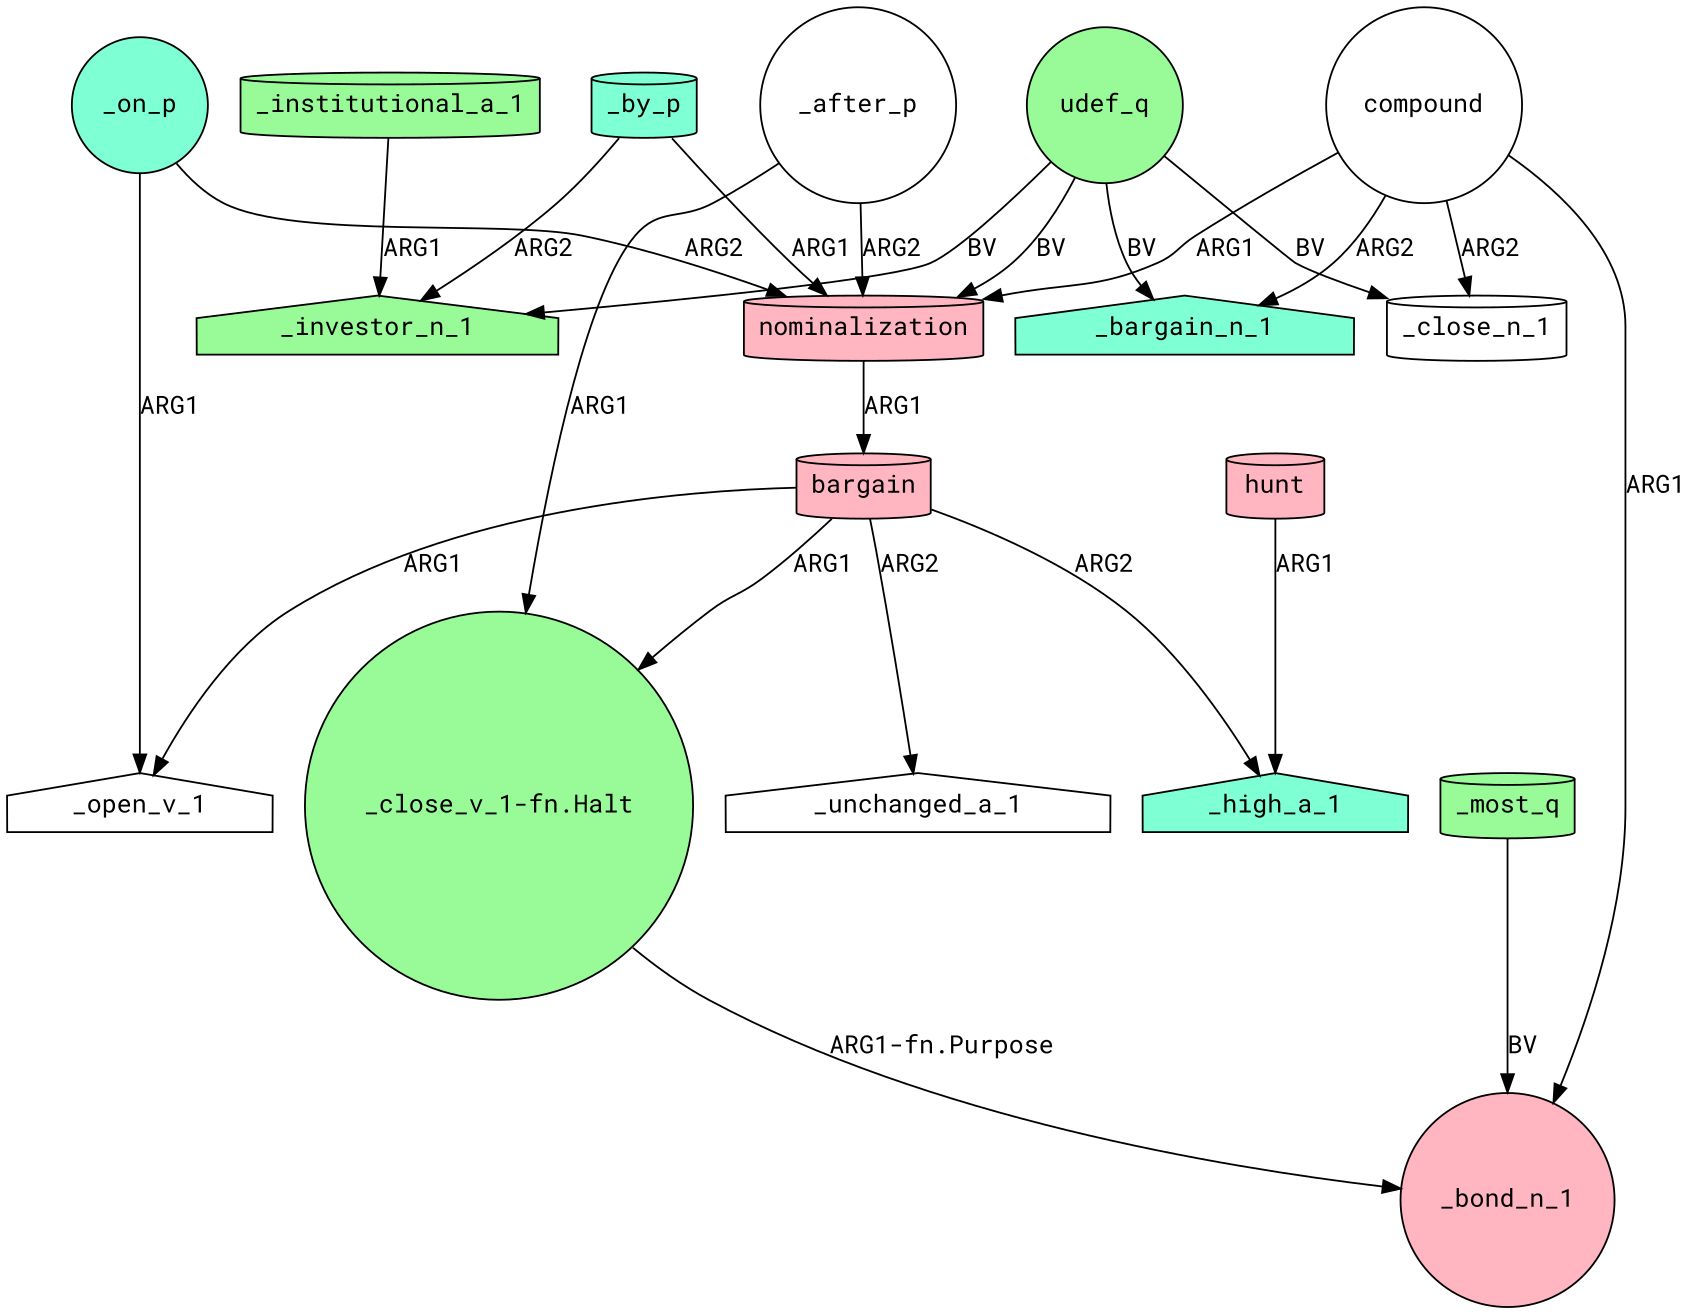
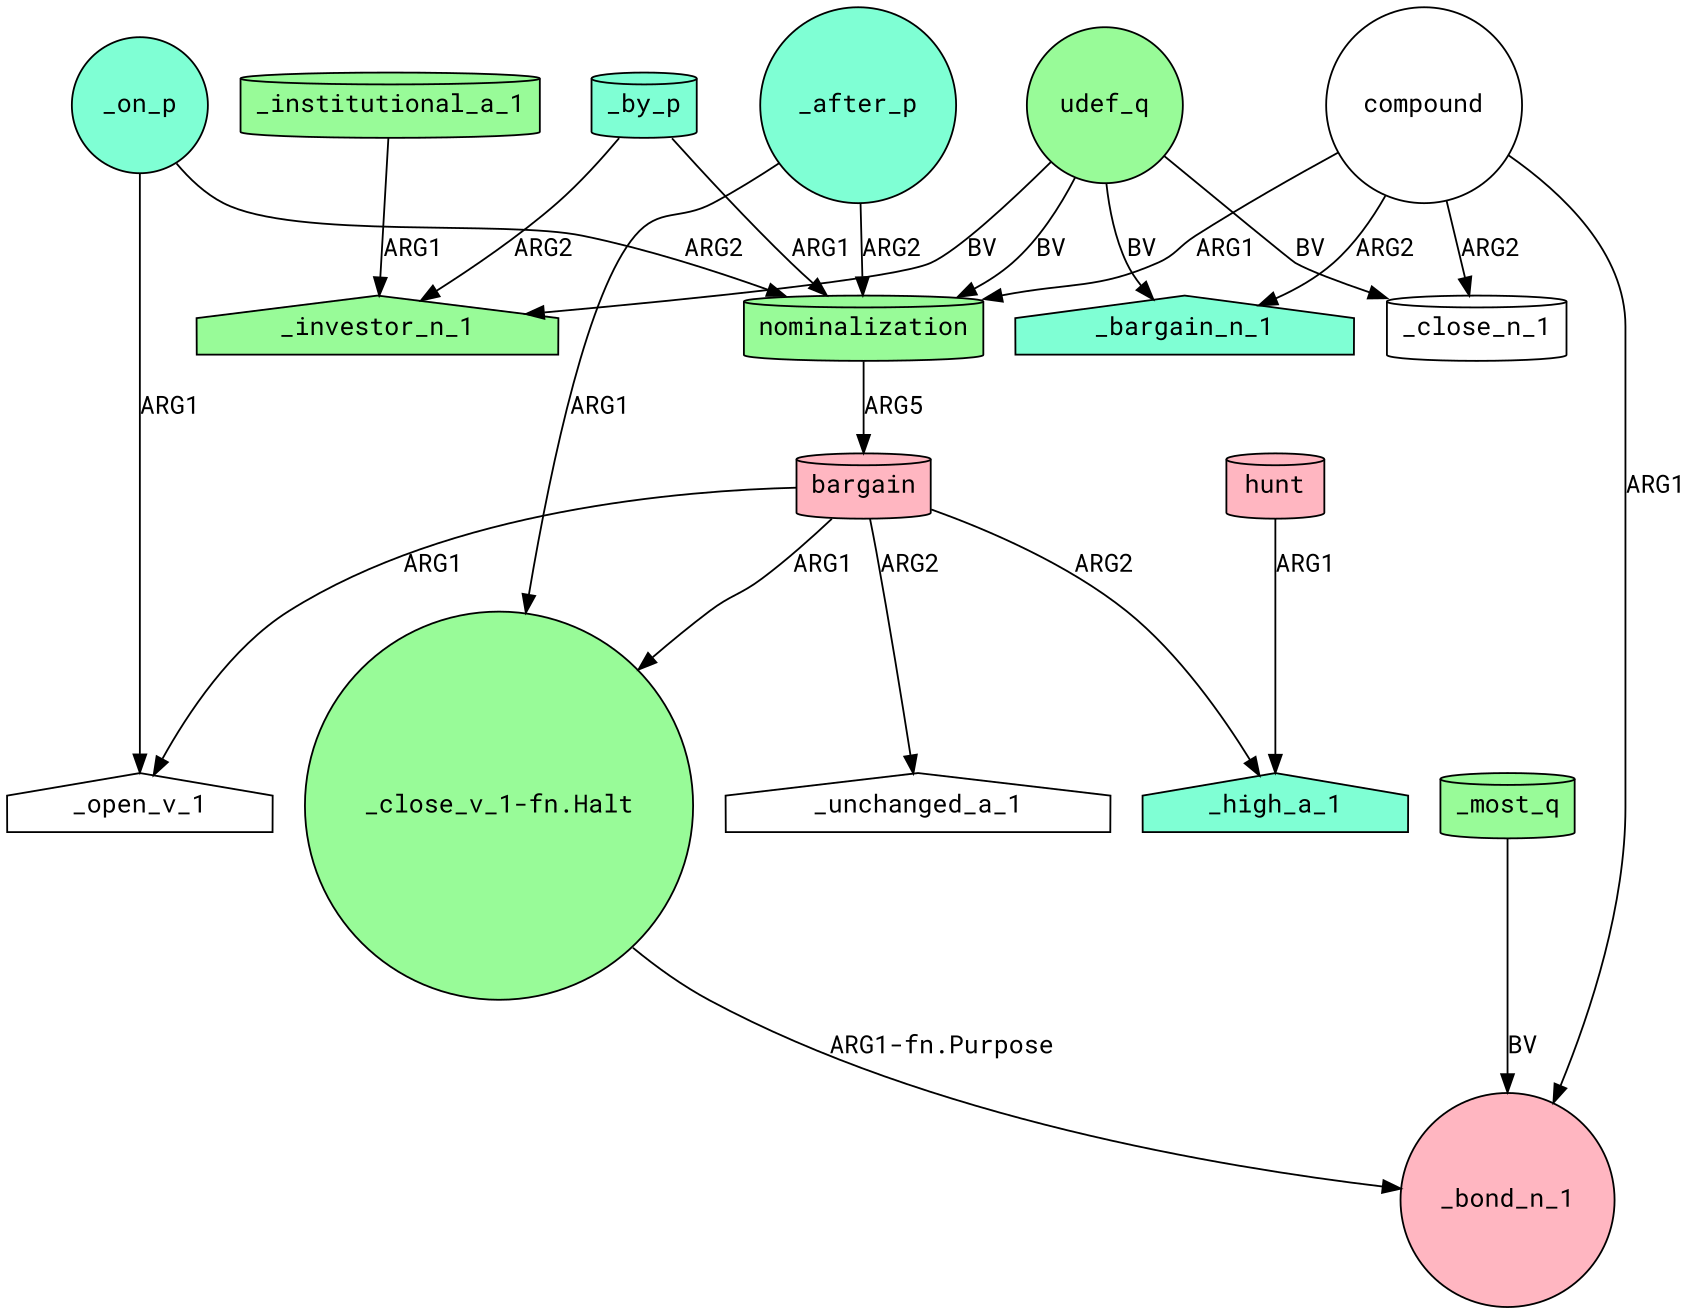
  digraph {
    fontname="Roboto Mono"
    node [fillcolor=palegreen fontname="Roboto Mono" shape=cylinder style=filled]
    edge [fontname="Roboto Mono"]
    _by_p [fillcolor=aquamarine]
    _investor_n_1 [shape=house]
-   nominalization [fillcolor=lightpink]
+   nominalization
    n4 [fillcolor=lightpink label=bargain]
    _on_p [fillcolor=aquamarine shape=circle]
    _open_v_1 [fillcolor=white shape=house]
    _unchanged_a_1 [fillcolor=white shape=house]
    "_close_v_1-fn.Halt" [shape=circle]
    _high_a_1 [fillcolor=aquamarine shape=house]
    _bond_n_1 [fillcolor=lightpink shape=circle]
-   _after_p [fillcolor=white shape=circle]
+   _after_p [fillcolor=aquamarine shape=circle]
    udef_q [shape=circle]
    n13 [fillcolor=white label=_close_n_1]
    _bargain_n_1 [fillcolor=aquamarine shape=house]
    compound [fillcolor=white shape=circle]
    _most_q
    n17 [fillcolor=lightpink label=hunt]
    _institutional_a_1
    _by_p -> _investor_n_1 [label=ARG2]
    _by_p -> nominalization [label=ARG1]
-   nominalization -> n4 [label=ARG1]
+   nominalization -> n4 [label=ARG5]
    n4 -> _open_v_1 [label=ARG1]
    n4 -> _unchanged_a_1 [label=ARG2]
    n4 -> "_close_v_1-fn.Halt" [label=ARG1]
    n4 -> _high_a_1 [label=ARG2]
    _on_p -> nominalization [label=ARG2]
    _on_p -> _open_v_1 [label=ARG1]
    "_close_v_1-fn.Halt" -> _bond_n_1 [label="ARG1-fn.Purpose"]
    _after_p -> nominalization [label=ARG2]
    _after_p -> "_close_v_1-fn.Halt" [label=ARG1]
    udef_q -> _investor_n_1 [label=BV]
    udef_q -> nominalization [label=BV]
    udef_q -> n13 [label=BV]
    udef_q -> _bargain_n_1 [label=BV]
    compound -> nominalization [label=ARG1]
    compound -> _bond_n_1 [label=ARG1]
    compound -> n13 [label=ARG2]
    compound -> _bargain_n_1 [label=ARG2]
    _most_q -> _bond_n_1 [label=BV]
    n17 -> _high_a_1 [label=ARG1]
    _institutional_a_1 -> _investor_n_1 [label=ARG1]
  }
